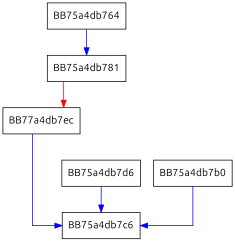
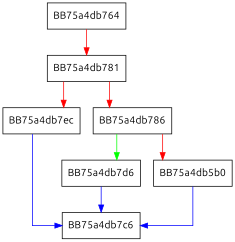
  digraph {
    fontname=Ubuntu
    splines=ortho
    node [fontname=Ubuntu shape=box]
    edge [color=red fontname=Ubuntu]
    BB75a4db764
    BB75a4db781
-   BB75a4db7ec [label=BB77a4db7ec]
+   BB75a4db7ec
+   BB75a4db786
    BB75a4db7c6
    BB75a4db7d6
-   BB75a4db7b0
-   BB75a4db764 -> BB75a4db781 [color=blue]
+   BB75a4db7b0 [label=BB75a4db5b0]
+   BB75a4db764 -> BB75a4db781
    BB75a4db781 -> BB75a4db7ec
+   BB75a4db781 -> BB75a4db786
    BB75a4db7ec -> BB75a4db7c6 [color=blue]
+   BB75a4db786 -> BB75a4db7d6 [color=green]
+   BB75a4db786 -> BB75a4db7b0
    BB75a4db7d6 -> BB75a4db7c6 [color=blue]
    BB75a4db7b0 -> BB75a4db7c6 [color=blue]
  }
